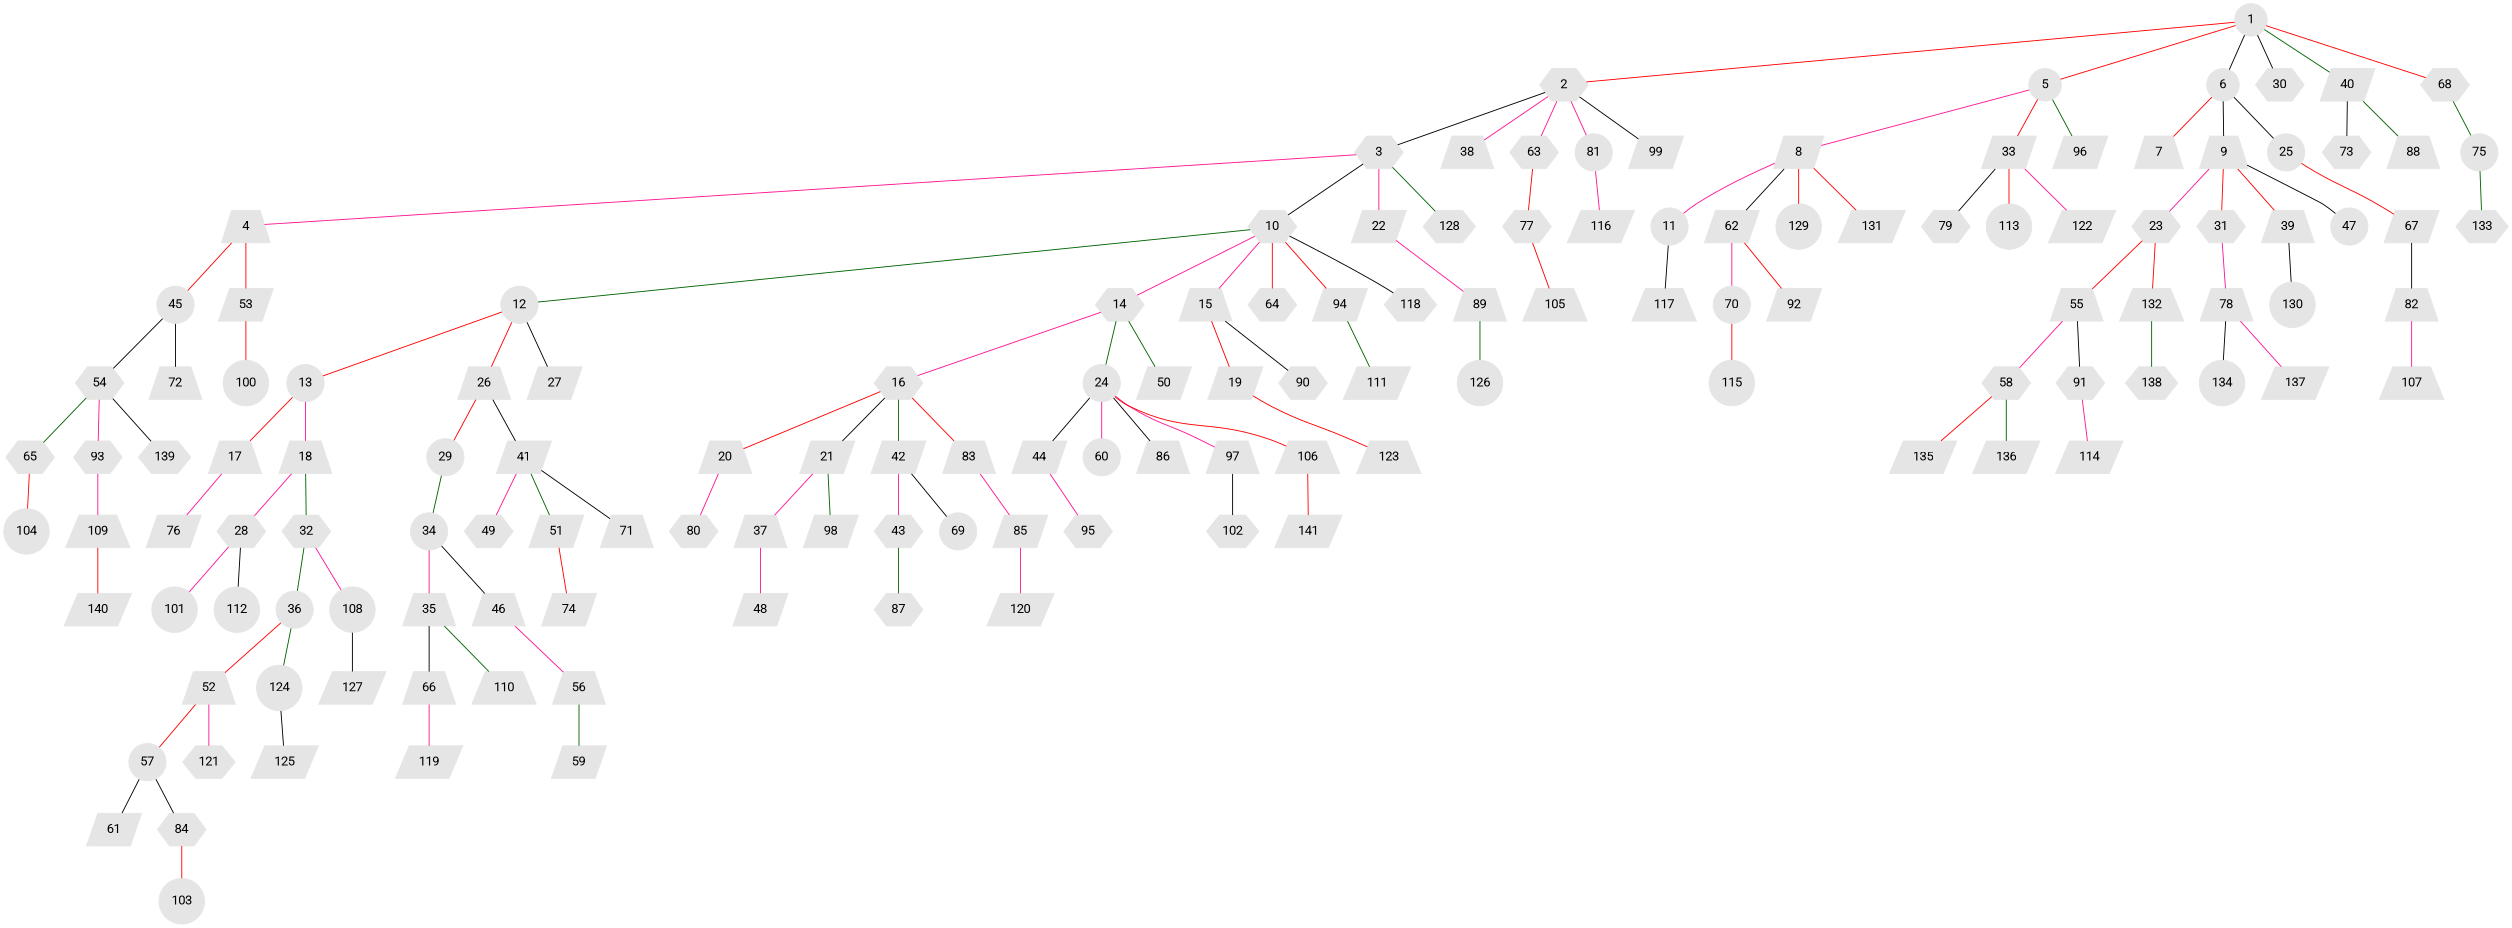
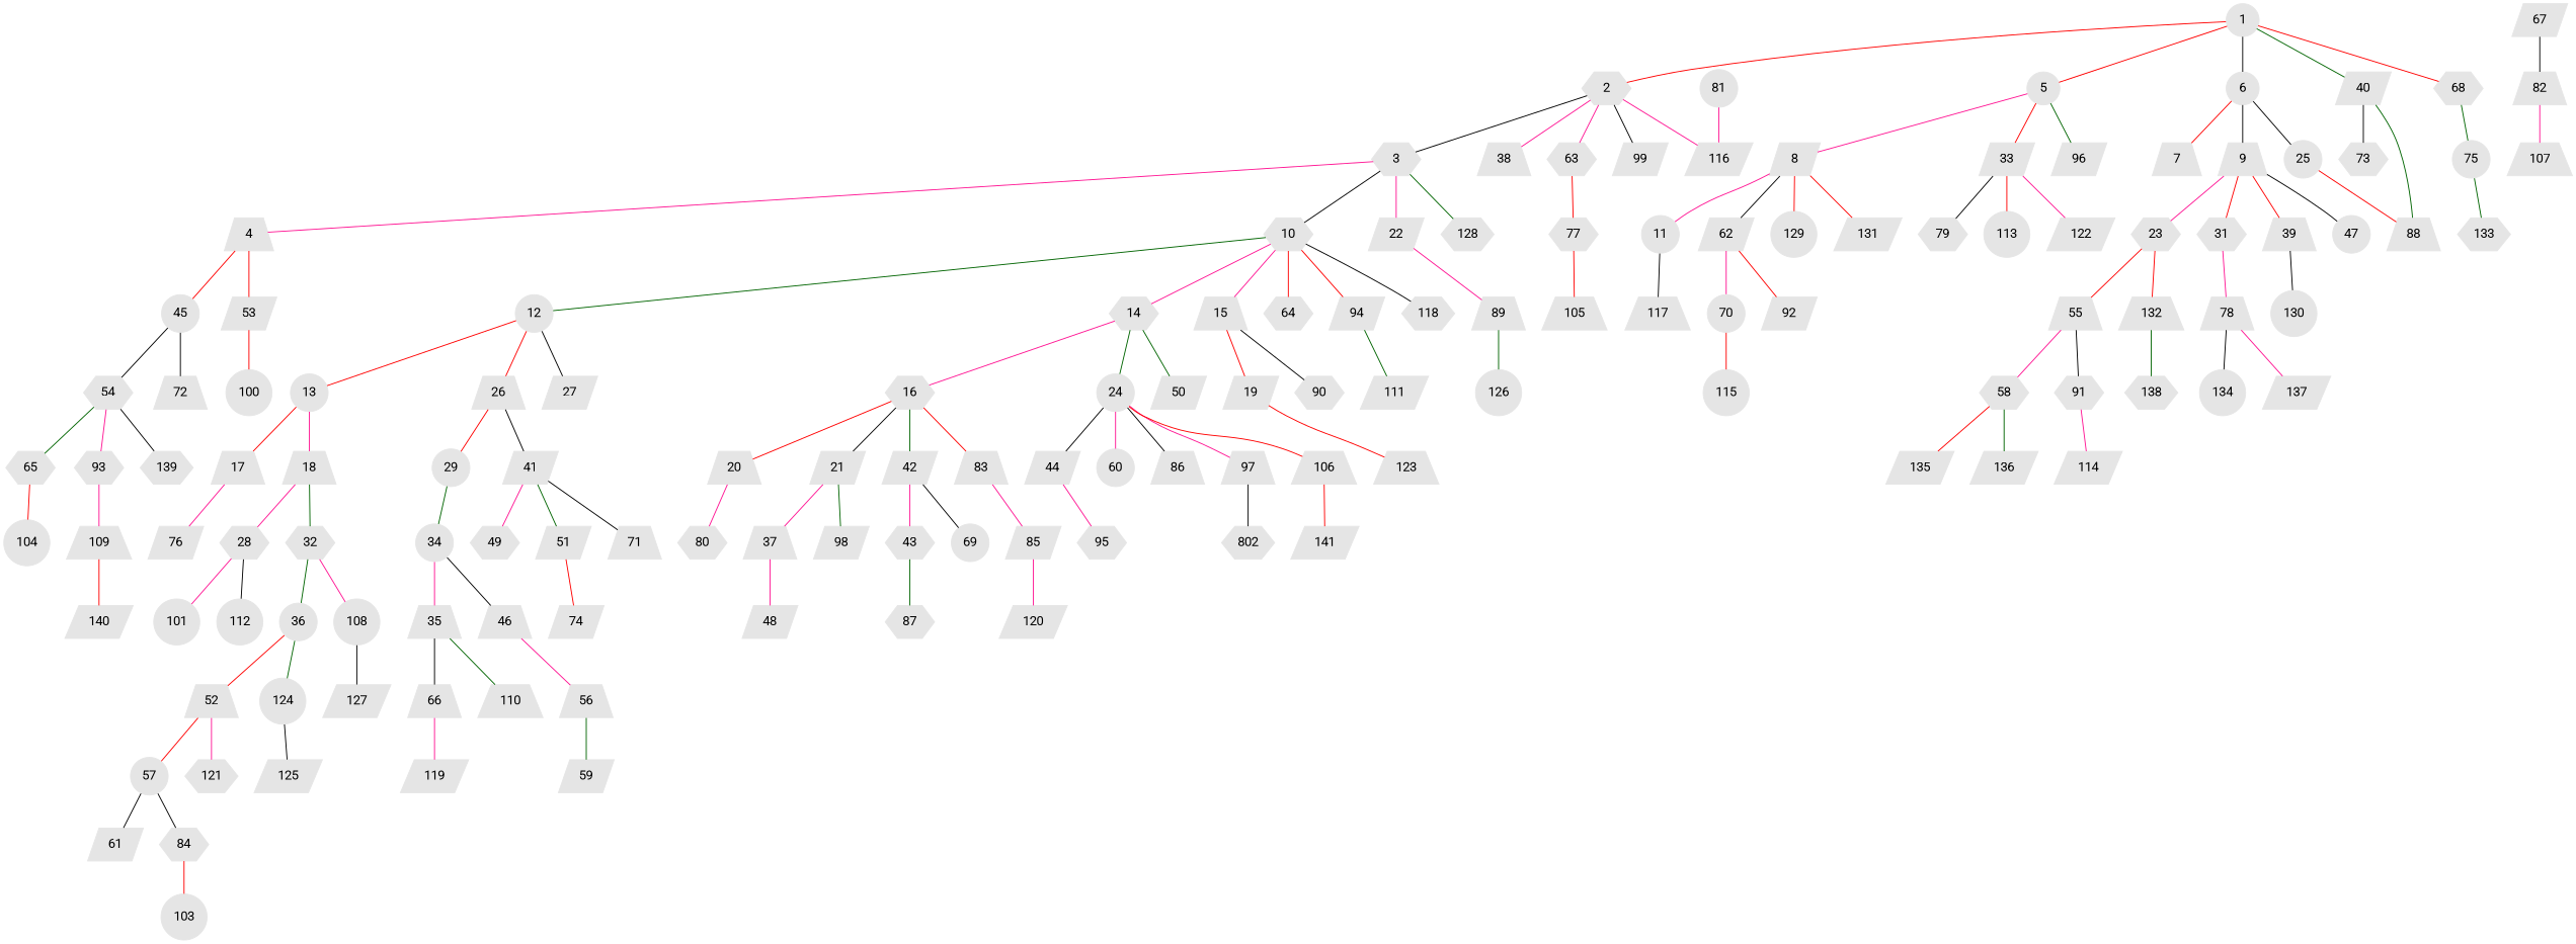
  graph {
    fontname=Roboto
    node [color=gray90 fontname=Roboto shape=parallelogram style=filled]
    edge [color=deeppink fontname=Roboto]
    1 [shape=circle]
    2 [shape=hexagon]
    5 [shape=circle]
    6 [shape=circle]
-   30 [shape=hexagon]
    40
    68 [shape=hexagon]
    3 [shape=hexagon]
    38 [shape=trapezium]
    63 [shape=hexagon]
    81 [shape=circle]
    99
    8
    33
    96
    7 [shape=trapezium]
    9 [shape=trapezium]
    25 [shape=circle]
    73 [shape=hexagon]
    88 [shape=trapezium]
    75 [shape=circle]
    4 [shape=trapezium]
    10 [shape=hexagon]
    22
    128 [shape=hexagon]
    77 [shape=hexagon]
    116
    45 [shape=circle]
    53
    12 [shape=circle]
    14 [shape=hexagon]
    15 [shape=trapezium]
    64 [shape=hexagon]
    94
    118 [shape=hexagon]
    89 [shape=trapezium]
    54 [shape=hexagon]
    72 [shape=trapezium]
    100 [shape=circle]
    11 [shape=circle]
    62
    129 [shape=circle]
    131
    79 [shape=hexagon]
    113 [shape=circle]
    122
    23 [shape=hexagon]
    31 [shape=hexagon]
    39 [shape=trapezium]
    47 [shape=circle]
    67
    117 [shape=trapezium]
    70 [shape=circle]
    92
    55 [shape=trapezium]
    132 [shape=trapezium]
    78 [shape=trapezium]
    130 [shape=circle]
    13 [shape=circle]
    26 [shape=trapezium]
    27
    16 [shape=hexagon]
    24 [shape=circle]
    50
    19
    90 [shape=hexagon]
    126 [shape=circle]
    111
    17 [shape=trapezium]
    18 [shape=trapezium]
    29 [shape=circle]
    41
    76
    28 [shape=hexagon]
    32 [shape=hexagon]
    20 [shape=trapezium]
    21
    42
    83 [shape=trapezium]
    44
    60 [shape=circle]
    86 [shape=trapezium]
    97 [shape=trapezium]
    106 [shape=trapezium]
    123 [shape=trapezium]
    80 [shape=hexagon]
    37 [shape=trapezium]
    98
    43 [shape=hexagon]
    69 [shape=circle]
    85
    101 [shape=circle]
    112 [shape=circle]
    36 [shape=circle]
    108 [shape=circle]
    48
    58 [shape=hexagon]
    91 [shape=hexagon]
    138 [shape=hexagon]
    95 [shape=hexagon]
-   102 [shape=hexagon]
+   102 [shape=hexagon label=802]
    141
    82 [shape=trapezium]
    34 [shape=circle]
    49 [shape=hexagon]
    51
    71 [shape=trapezium]
    35 [shape=trapezium]
    46 [shape=trapezium]
    134 [shape=circle]
    137
    52 [shape=trapezium]
    124 [shape=circle]
    127
    66 [shape=trapezium]
    110 [shape=trapezium]
    56 [shape=trapezium]
    119
    57 [shape=circle]
    121 [shape=hexagon]
    125
    74
    87 [shape=hexagon]
    65 [shape=hexagon]
    93 [shape=hexagon]
    139 [shape=hexagon]
    59
    61
    84 [shape=hexagon]
    104 [shape=circle]
    109 [shape=trapezium]
    135
    136
    114
    103 [shape=circle]
    115 [shape=circle]
    105 [shape=trapezium]
    107 [shape=trapezium]
    133 [shape=hexagon]
    120
    140
    1 -- 2 [color=red]
    1 -- 5 [color=red]
    1 -- 6 [color=black]
-   1 -- 30 [color=black]
    1 -- 40 [color=darkgreen]
    1 -- 68 [color=red]
    2 -- 3 [color=black]
    2 -- 38
    2 -- 63
-   2 -- 81
+   2 -- 116
    2 -- 99 [color=black]
    5 -- 8
    5 -- 33 [color=red]
    5 -- 96 [color=darkgreen]
    6 -- 7 [color=red]
    6 -- 9 [color=black]
    6 -- 25 [color=black]
    40 -- 73 [color=black]
    40 -- 88 [color=darkgreen]
    68 -- 75 [color=darkgreen]
    3 -- 4
    3 -- 10 [color=black]
    3 -- 22
    3 -- 128 [color=darkgreen]
    63 -- 77 [color=red]
    81 -- 116
    8 -- 11
    8 -- 62 [color=black]
    8 -- 129 [color=red]
    8 -- 131 [color=red]
    33 -- 79 [color=black]
    33 -- 113 [color=red]
    33 -- 122
    9 -- 23
    9 -- 31 [color=red]
    9 -- 39 [color=red]
    9 -- 47 [color=black]
-   25 -- 67 [color=red]
+   25 -- 88 [color=red]
    75 -- 133 [color=darkgreen]
    4 -- 45 [color=red]
    4 -- 53 [color=red]
    10 -- 12 [color=darkgreen]
    10 -- 14
    10 -- 15
    10 -- 64 [color=red]
    10 -- 94 [color=red]
    10 -- 118 [color=black]
    22 -- 89
    77 -- 105 [color=red]
    45 -- 54 [color=black]
    45 -- 72 [color=black]
    53 -- 100 [color=red]
    12 -- 13 [color=red]
    12 -- 26 [color=red]
    12 -- 27 [color=black]
    14 -- 16
    14 -- 24 [color=darkgreen]
    14 -- 50 [color=darkgreen]
    15 -- 19 [color=red]
    15 -- 90 [color=black]
    94 -- 111 [color=darkgreen]
    89 -- 126 [color=darkgreen]
    54 -- 65 [color=darkgreen]
    54 -- 93
    54 -- 139 [color=black]
    11 -- 117 [color=black]
    62 -- 70
    62 -- 92 [color=red]
    23 -- 55 [color=red]
    23 -- 132 [color=red]
    31 -- 78
    39 -- 130 [color=black]
    67 -- 82 [color=black]
    70 -- 115 [color=red]
    55 -- 58
    55 -- 91 [color=black]
    132 -- 138 [color=darkgreen]
    78 -- 134 [color=black]
    78 -- 137
    13 -- 17 [color=red]
    13 -- 18
    26 -- 29 [color=red]
    26 -- 41 [color=black]
    16 -- 20 [color=red]
    16 -- 21 [color=black]
    16 -- 42 [color=darkgreen]
    16 -- 83 [color=red]
    24 -- 44 [color=black]
    24 -- 60
    24 -- 86 [color=black]
    24 -- 97
    24 -- 106 [color=red]
    19 -- 123 [color=red]
    17 -- 76
    18 -- 28
    18 -- 32 [color=darkgreen]
    29 -- 34 [color=darkgreen]
    41 -- 49
    41 -- 51 [color=darkgreen]
    41 -- 71 [color=black]
    28 -- 101
    28 -- 112 [color=black]
    32 -- 36 [color=darkgreen]
    32 -- 108
    20 -- 80
    21 -- 37
    21 -- 98 [color=darkgreen]
    42 -- 43
    42 -- 69 [color=black]
    83 -- 85
    44 -- 95
    97 -- 102 [color=black]
    106 -- 141 [color=red]
    37 -- 48
    43 -- 87 [color=darkgreen]
    85 -- 120
    36 -- 52 [color=red]
    36 -- 124 [color=darkgreen]
    108 -- 127 [color=black]
    58 -- 135 [color=red]
    58 -- 136 [color=darkgreen]
    91 -- 114
    82 -- 107
    34 -- 35
    34 -- 46 [color=black]
    51 -- 74 [color=red]
    35 -- 66 [color=black]
    35 -- 110 [color=darkgreen]
    46 -- 56
    52 -- 57 [color=red]
    52 -- 121
    124 -- 125 [color=black]
    66 -- 119
    56 -- 59 [color=darkgreen]
    57 -- 61 [color=black]
    57 -- 84 [color=black]
    65 -- 104 [color=red]
    93 -- 109
    84 -- 103 [color=red]
    109 -- 140 [color=red]
  }
